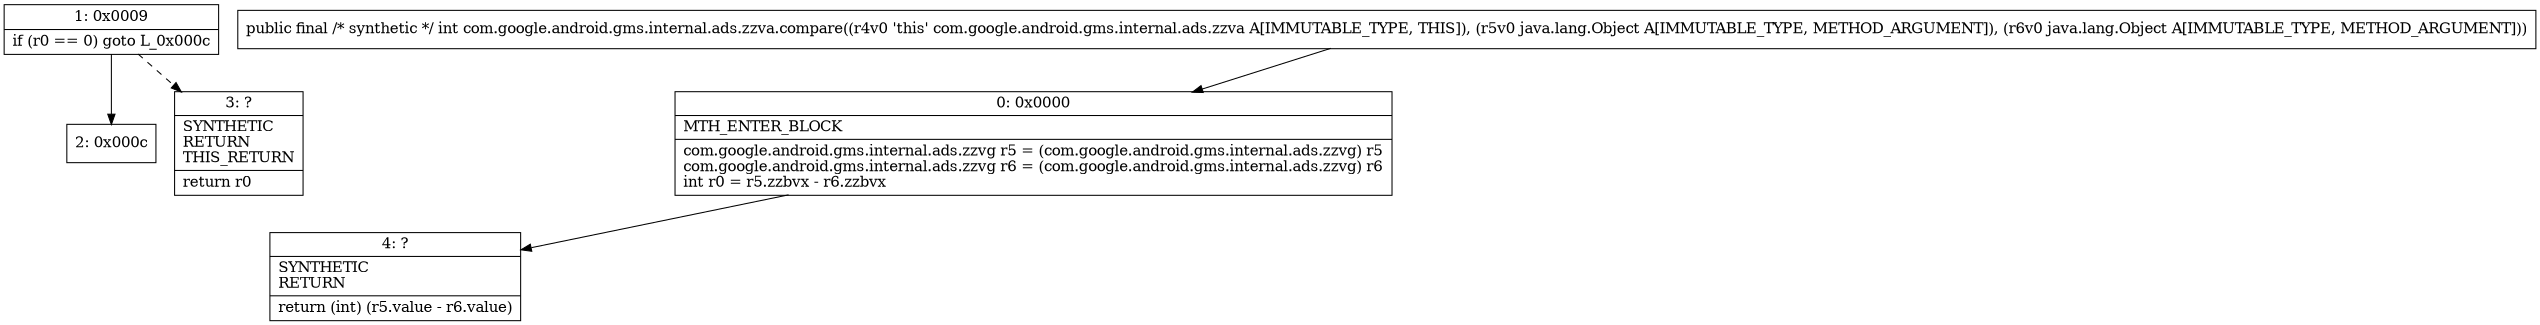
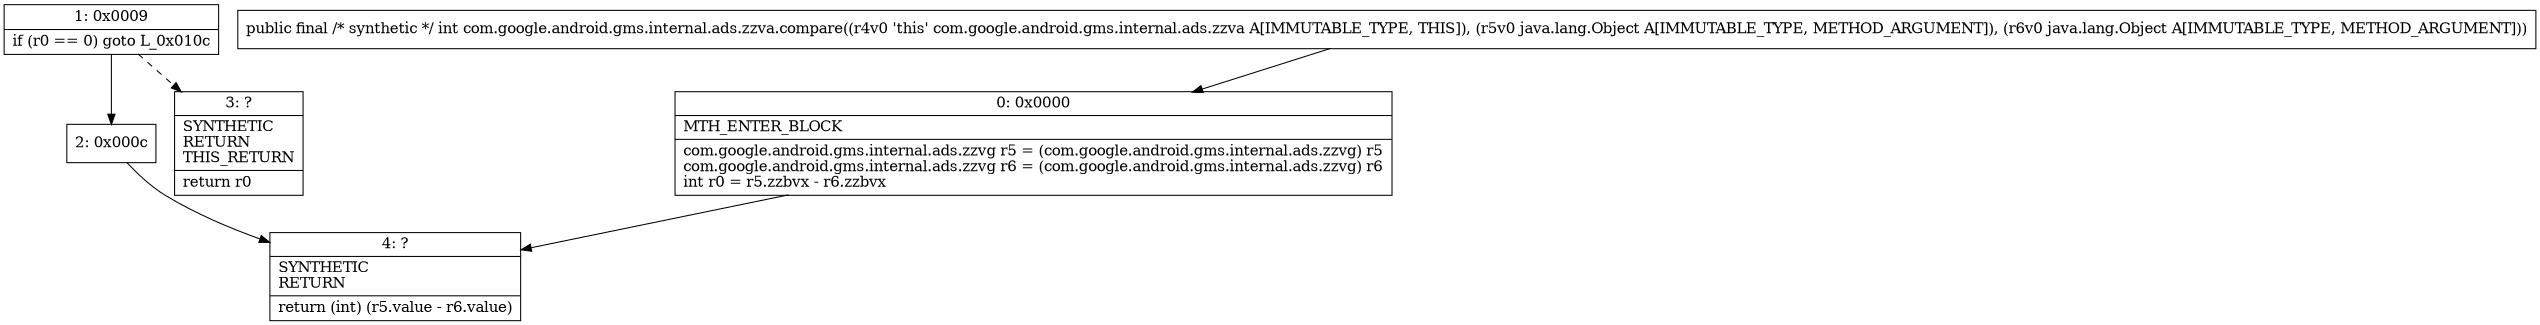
  digraph {
    node [shape=record]
    n1 [label="{0\:\ 0x0000|MTH_ENTER_BLOCK\l|com.google.android.gms.internal.ads.zzvg r5 = (com.google.android.gms.internal.ads.zzvg) r5\lcom.google.android.gms.internal.ads.zzvg r6 = (com.google.android.gms.internal.ads.zzvg) r6\lint r0 = r5.zzbvx \- r6.zzbvx\l}"]
    n2 [label="{4\:\ ?|SYNTHETIC\lRETURN\l|return (int) (r5.value \- r6.value)\l}"]
-   n3 [label="{1\:\ 0x0009|if (r0 == 0) goto L_0x000c\l}"]
+   n3 [label="{1\:\ 0x0009|if (r0 == 0) goto L_0x010c\l}"]
    n4 [label="{2\:\ 0x000c}"]
    n5 [label="{3\:\ ?|SYNTHETIC\lRETURN\lTHIS_RETURN\l|return r0\l}"]
    n6 [label="{public final \/* synthetic *\/ int com.google.android.gms.internal.ads.zzva.compare((r4v0 'this' com.google.android.gms.internal.ads.zzva A[IMMUTABLE_TYPE, THIS]), (r5v0 java.lang.Object A[IMMUTABLE_TYPE, METHOD_ARGUMENT]), (r6v0 java.lang.Object A[IMMUTABLE_TYPE, METHOD_ARGUMENT])) }"]
    n1 -> n2
    n3 -> n4
    n3 -> n5 [style=dashed]
+   n4 -> n2
    n6 -> n1
  }
